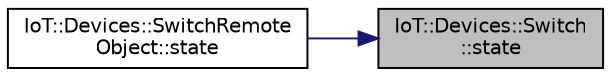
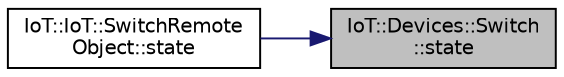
  digraph {
    rankdir=RL
    node [color=black fontname=Helvetica fontsize=10 shape=record style=filled]
    n1 [fillcolor=grey75 fontcolor=black height=0.2 label="IoT::Devices::Switch\l::state" width=0.4]
-   n2 [fillcolor=white height=0.2 label="IoT::Devices::SwitchRemote\lObject::state" width=0.4]
+   n2 [fillcolor=white height=0.2 label="IoT::IoT::SwitchRemote\lObject::state" width=0.4]
    n1 -> n2 [color=midnightblue dir=back fontname=Helvetica fontsize=10 labelfontname=Helvetica labelfontsize=10 style=solid]
  }
